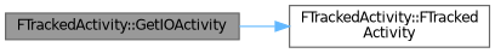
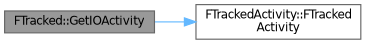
  digraph {
    rankdir=LR
    node [fontname=Helvetica fontsize=10 shape=box style=filled]
-   n1 [color=gray40 fillcolor=grey60 fontcolor=black height=0.2 label="FTrackedActivity::GetIOActivity" width=0.4]
+   n1 [color=gray40 fillcolor=grey60 fontcolor=black height=0.2 label="FTracked::GetIOActivity" width=0.4]
    n2 [color=grey40 fillcolor=white height=0.2 label="FTrackedActivity::FTracked\lActivity" width=0.4]
    n1 -> n2 [color=steelblue1 fontname=Helvetica fontsize=10 labelfontname=Helvetica labelfontsize=10 style=solid]
  }
